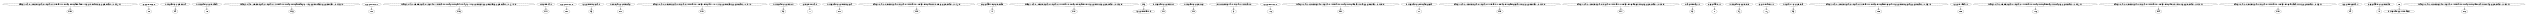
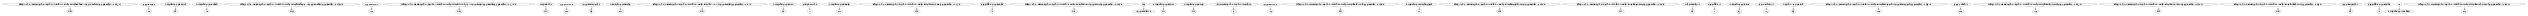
  digraph {
    fontname="DejaVu Sans"
    node [fontname="DejaVu Sans"]
    edge [fontname="DejaVu Sans"]
    n1 [label="specialinvoke r0.<org.osgi.framework.FrameworkUtil$FilterImpl: boolean compare_Collection(int,java.util.Collection,java.lang.Object)>(i0, $r14, r2)"]
    n2 [label="$z23"]
    n3 [label="(java.lang.Float) r1"]
    n4 [label="$r8"]
    n5 [label="r1 instanceof java.lang.Double"]
    n6 [label="$z9"]
    n7 [label="r1 instanceof java.lang.Integer"]
    n8 [label="$z3"]
    n9 [label="specialinvoke r0.<org.osgi.framework.FrameworkUtil$FilterImpl: boolean compare_ObjectArray(int,java.lang.Object[],java.lang.Object)>(i0, $r15, r2)"]
    n10 [label="$z25"]
    n11 [label="(java.lang.Long) r1"]
    n12 [label="$r12"]
    n13 [label="specialinvoke r0.<org.osgi.framework.FrameworkUtil$FilterImpl: boolean compare_PrimitiveArray(int,java.lang.Class,java.lang.Object,java.lang.Object)>(i0, r4, r1, r2)"]
    n14 [label="$z26"]
    n15 [label="(org.lang.Byte) r1"]
    n16 [label="$r11"]
    n17 [label="(java.lang.Short) r1"]
    n18 [label="$r10"]
    n19 [label="(java.lang.Comparable) r1"]
    n20 [label="$r5"]
    n21 [label="r1 compare java.lang.Boolean"]
    n22 [label="$z10"]
    n23 [label="specialinvoke r0.<org.osgi.framework.FrameworkUtil$FilterImpl: boolean compare_Unknown(int,java.lang.Object,java.lang.Object)>(i0, r1, r2)"]
    n24 [label="$z12"]
    n25 [label="r1 instanceof java.lang.Short"]
    n26 [label="$z6"]
    n27 [label="(lang.lang.Double) r1"]
    n28 [label="$r7"]
-   n29 [label="r1 instanceof java.lang.Comparable"]
+   n29 [label="r1 instanceof java.lang.Boolean"]
    n30 [label="$z11"]
    n31 [label="specialinvoke r0.<org.osgi.framework.FrameworkUtil$FilterImpl: boolean compare_Long(int,long,java.lang.Object)>(i0, $l4, r2)"]
    n32 [label="$z21"]
-   n33 [label="@parameter1: float.lang.Object"]
+   n33 [label="@parameter1: java.lang.Object"]
    n34 [label=r1]
    n35 [label="specialinvoke r0.<org.osgi.framework.FrameworkUtil$FilterImpl: boolean compare_String(int,java.lang.String,java.lang.Object)>(i0, $r16, r2)"]
    n36 [label="$z27"]
    n37 [label="(java.lang.Object[]) r1"]
    n38 [label="$r15"]
    n39 [label="r1 instanceof java.lang.String"]
    n40 [label="$z0"]
    n41 [label="r1 instanceof java.lang.Float"]
    n42 [label="$z8"]
    n43 [label="@this: org.osgi.framework.FrameworkUtil$FilterImpl"]
    n44 [label=r6]
    n45 [label="(java.lang.String) r1"]
    n46 [label="$r16"]
    n47 [label="specialinvoke r0.<org.osgi.framework.FrameworkUtil$FilterImpl: boolean compare_Byte(int,byte,java.lang.Object)>(i0, $b3, r2)"]
    n48 [label="$z20"]
    n49 [label="r1 instanceof java.compare.Character"]
    n50 [label="$z7"]
    n51 [label="specialinvoke r0.<org.osgi.framework.FrameworkUtil$FilterImpl: boolean compare_Character(int,char,java.lang.Object)>(i0, $c1, r2)"]
    n52 [label="$z18"]
    n53 [label="specialinvoke r0.<org.osgi.framework.FrameworkUtil$FilterImpl: boolean compare_Float(int,float,java.lang.Object)>(i0, $f0, r2)"]
    n54 [label="$z17"]
    n55 [label="(byte.lang.Boolean) r1"]
    n56 [label="$r6"]
    n57 [label="@parameter0: int"]
    n58 [label=i0]
    n59 [label="r1 instanceof java.lang.Long"]
    n60 [label="$z4"]
    n61 [label="(java.util.Collection) r1"]
    n62 [label="$r14"]
    n63 [label="r1 framework java.lang.Byte"]
    n64 [label="$z5"]
    n65 [label="specialinvoke r0.<org.osgi.framework.FrameworkUtil$FilterImpl: boolean compare_Comparable(int,java.lang.Comparable,java.lang.Object)>(i0, $r5, r2)"]
    n66 [label="$z13"]
-   n67 [label="(java.lang.Integer) r1"]
+   n67 [label="(java.java.Integer) r1"]
    n68 [label="$r13"]
    n69 [label="specialinvoke r0.<org.osgi.framework.FrameworkUtil$FilterImpl: boolean compare_Boolean(int,boolean,java.lang.Object)>(i0, $z14, r2)"]
    n70 [label="$z15"]
    n71 [label="specialinvoke r0.<org.osgi.framework.FrameworkUtil$FilterImpl: boolean compare_Short(int,short,java.lang.Object)>(i0, $s2, r2)"]
    n72 [label="$z19"]
    n73 [label="specialinvoke r0.<org.osgi.framework.FrameworkUtil$FilterImpl: boolean compare_Integer(int,int,java.lang.Object)>(i0, $i5, r2)"]
    n74 [label="$z22"]
    n75 [label="(java.lang.Character) r7"]
    n76 [label="$r9"]
    n77 [label="@parameter2: java.lang.Object"]
    n78 [label=r2]
    n79 [label="r1 instanceof java.util.Collection"]
    n80 [label="$z2"]
    n81 [label="specialinvoke r0.<org.osgi.framework.FrameworkUtil$FilterImpl: boolean compare_Double(int,double,java.lang.Object)>(i0, $d0, r2)"]
    n82 [label="$z16"]
    n1 -> n2
    n3 -> n4
    n5 -> n6
    n7 -> n8
    n9 -> n10
    n11 -> n12
    n13 -> n14
    n15 -> n16
    n17 -> n18
    n19 -> n20
    n21 -> n22
    n23 -> n24
    n25 -> n26
    n27 -> n28
    n29 -> n30
    n31 -> n32
    n33 -> n34
    n35 -> n36
    n38 -> n37
    n39 -> n40
    n41 -> n42
    n43 -> n44
    n45 -> n46
    n47 -> n48
    n49 -> n50
    n51 -> n52
    n53 -> n54
    n55 -> n56
    n57 -> n58
    n59 -> n60
    n61 -> n62
    n63 -> n64
    n65 -> n66
    n67 -> n68
    n69 -> n70
    n71 -> n72
    n73 -> n74
    n75 -> n76
    n77 -> n78
    n80 -> n79
    n81 -> n82
  }
